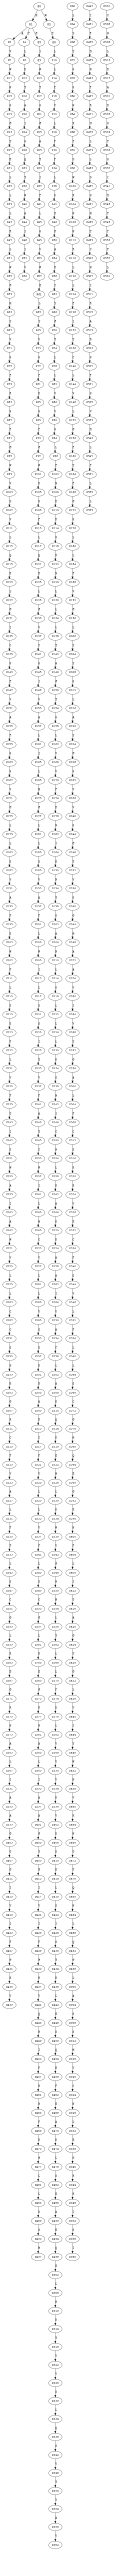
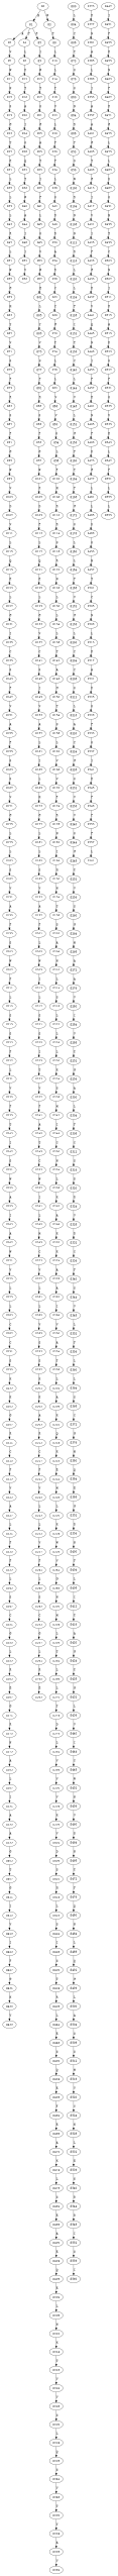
  strict digraph {
    fontname="Courier Prime"
    node [fontname="Courier Prime"]
    edge [fontname="Courier Prime"]
    S0
    S1
    S2
    S3
    S4
    S5
    S6
    S7
    S8
    S9
    S10
    S11
    S12
    S13
    S14
    S15
    S16
    S17
    S18
    S19
    S20
    S21
    S22
    S23
    S24
    S25
    S26
    S27
    S28
    S29
    S30
    S31
    S32
    S33
    S34
    S35
    S36
    S37
    S38
    S39
    S40
    S41
    S42
    S43
    S44
    S45
    S46
    S47
    S48
    S49
    S50
    S51
    S52
    S53
    S54
    S55
    S56
    S57
    S58
    S59
    S61
    S62
    S63
    S60
    S64
    S65
    S66
    S67
    S68
    S69
    S70
    S71
    S72
    S73
    S74
    S75
    S76
    S77
    S78
    S79
    S80
    S81
    S82
    S83
    S84
    S85
    S86
    S87
    S88
    S89
    S90
    S91
    S92
    S93
    S94
    S95
    S96
    S97
    S98
    S99
    S100
    S101
    S102
    S103
    S104
    S105
    S106
    S107
    S108
    S109
    S110
    S111
    S112
    S113
    S114
    S115
    S116
    S117
    S118
    S119
    S120
    S121
    S122
    S123
    S124
    S125
    S126
    S127
    S128
    S129
    S130
    S131
    S132
    S133
    S134
    S135
    S136
    S137
    S138
    S139
    S140
    S141
    S142
    S143
    S144
    S145
    S146
    S147
    S148
    S149
    S150
    S151
    S152
    S153
    S154
    S155
    S156
    S157
    S158
    S159
    S160
    S161
    S162
    S163
    S164
    S165
    S166
    S167
    S168
    S169
    S170
    S171
    S172
    S173
    S174
    S175
    S176
    S177
    S178
    S179
    S180
    S181
    S182
    S183
    S184
    S185
    S186
    S187
    S188
    S189
    S190
    S191
    S192
    S193
    S194
    S195
    S196
    S197
    S198
    S199
    S200
    S201
    S202
    S203
    S204
    S205
    S206
    S207
    S208
    S209
    S210
    S211
    S212
    S213
    S214
    S215
    S216
    S217
    S218
    S219
    S220
    S221
    S222
    S223
    S224
    S225
    S226
    S227
    S228
    S229
    S230
    S231
    S232
    S233
    S234
    S235
    S236
    S237
    S238
    S239
    S240
    S241
    S242
    S243
    S244
    S245
    S246
    S247
    S248
    S249
    S250
    S251
    S252
    S253
    S254
    S255
    S256
    S257
    S258
    S259
    S260
    S261
    S262
    S263
    S264
    S265
    S266
    S267
    S268
    S269
    S270
    S271
    S272
    S273
    S274
    S275
    S276
    S277
    S278
    S279
    S280
    S281
    S282
    S283
    S284
    S285
    S286
    S287
    S288
    S289
    S290
    S291
    S292
    S293
    S294
    S295
    S296
    S297
    S298
    S299
    S300
    S301
    S302
    S303
    S304
    S305
    S306
    S307
    S308
    S309
    S310
    S311
    S312
    S313
    S314
    S315
    S316
    S317
    S318
    S319
    S320
    S321
    S322
    S323
    S324
    S325
    S326
    S327
    S328
    S329
    S330
    S331
    S332
    S333
    S334
    S335
    S336
    S337
    S338
    S339
    S340
    S341
    S342
    S343
    S344
    S345
    S346
    S347
    S348
    S349
    S350
    S351
    S352
    S353
    S354
    S355
    S356
    S357
    S358
    S359
    S360
    S361
    S362
    S363
    S364
    n366 [label=S765]
    S366
    S367
    S368
    S369
    S370
    S371
    S372
    S373
    S374
    S375
    S376
    S377
    S378
    S379
    S380
    S381
    S382
    S383
    S384
    S385
    S386
    S387
    S388
    S389
    S390
    S391
    S392
    S393
    S394
    S395
    S396
    S397
    S398
    S399
    S400
    S401
    S402
    S403
    S404
    S405
    S406
    S407
    S408
    S409
    S410
    S411
    S412
    S413
    S414
    S415
    S416
    S417
    S418
    S419
    S420
    S421
    S422
    S423
    S424
    S425
    S426
    S427
    S428
    S429
    S430
    S431
    S432
    S433
    S434
    S435
    S436
    S437
    S438
    S439
    S440
    S441
    S442
    S444
    S445
    S446
    S448
    S449
    S450
    S447
    S451
    S452
    S453
    S454
    S455
    S456
    S457
    S458
    S459
    S460
    S461
    S462
    S463
    S464
    S465
    S466
    S467
    S468
    S469
    S470
    S471
    S472
    S473
    S474
    S475
    S476
    S477
    S478
    S479
    S480
    S481
    S482
    S483
    S484
    S485
    S486
    S487
    S488
    S489
    S490
    S491
    S492
    S493
    S494
    S495
    S496
    S497
    S498
    S499
    S500
    S501
    S502
    S503
    S504
    S505
    S506
    S507
    S508
    S509
    S510
    S511
    S512
    S513
    S514
    S515
    S516
    S517
    S518
    S519
    S520
    S521
    S522
    S523
    S524
    S525
    S526
    S527
    S528
    S529
    S530
    S531
    S532
    S533
    S534
    S535
    S536
    S537
    S538
    S539
    S540
    S541
    S542
    S543
    S544
    S545
    S546
    S547
    S548
    S549
    S550
    S551
    S552
    S553
    S554
    S555
    S556
    S557
    S558
    S559
    S560
    S561
    S562
    S0 -> S1 [label=M]
    S0 -> S2 [label=W]
    S1 -> S3 [label=A]
    S1 -> S4 [label=P]
    S1 -> S5 [label=G]
    S2 -> S6 [label=T]
    S3 -> S7 [label=V]
    S4 -> S8 [label=L]
    S5 -> S9 [label=I]
    S6 -> S10 [label=L]
    S7 -> S11 [label=W]
    S8 -> S12 [label=K]
    S9 -> S13 [label=W]
    S10 -> S14 [label=L]
    S11 -> S15 [label=N]
    S12 -> S16 [label=T]
    S13 -> S17 [label=T]
    S14 -> S18 [label=T]
    S15 -> S19 [label=S]
    S16 -> S20 [label=A]
    S17 -> S21 [label=S]
    S18 -> S22 [label=V]
    S19 -> S23 [label=G]
    S20 -> S24 [label=I]
    S21 -> S25 [label=G]
    S22 -> S26 [label=L]
    S23 -> S27 [label=T]
    S24 -> S28 [label=S]
    S25 -> S29 [label=A]
    S26 -> S30 [label=F]
    S27 -> S31 [label=H]
    S28 -> S32 [label=Q]
    S29 -> S33 [label=T]
    S30 -> S34 [label=F]
    S31 -> S35 [label=L]
    S32 -> S36 [label=T]
    S33 -> S37 [label=I]
    S34 -> S38 [label=L]
    S35 -> S39 [label=L]
    S36 -> S40 [label=W]
    S37 -> S41 [label=F]
    S38 -> S42 [label=S]
    S39 -> S43 [label=L]
    S40 -> S44 [label=A]
    S41 -> S45 [label=L]
    S42 -> S46 [label=K]
    S43 -> S47 [label=R]
    S44 -> S48 [label=I]
    S45 -> S49 [label=S]
    S46 -> S50 [label=R]
    S47 -> S51 [label=L]
    S48 -> S52 [label=I]
    S49 -> S53 [label=V]
    S50 -> S54 [label=A]
    S51 -> S55 [label=W]
    S52 -> S56 [label=V]
    S53 -> S57 [label=W]
    S54 -> S58 [label=R]
    S55 -> S59 [label=G]
    S57 -> S61 [label=E]
    S58 -> S62 [label=C]
    S59 -> S63 [label=M]
    S61 -> S65 [label=L]
    S62 -> S66 [label=Y]
    S63 -> S67 [label=Y]
    S60 -> S64 [label=L]
    S64 -> S68 [label=Y]
    S65 -> S69 [label=Y]
    S66 -> S70 [label=G]
    S67 -> S71 [label=V]
    S68 -> S72 [label=T]
    S69 -> S73 [label=V]
    S70 -> S74 [label=T]
    S71 -> S75 [label=S]
    S72 -> S76 [label=S]
    S73 -> S77 [label=S]
    S74 -> S78 [label=L]
    S75 -> S79 [label=P]
    S76 -> S80 [label=S]
    S77 -> S81 [label=P]
    S78 -> S82 [label=L]
    S79 -> S83 [label=R]
    S80 -> S84 [label=N]
    S81 -> S85 [label=K]
    S82 -> S86 [label=V]
    S83 -> S87 [label=S]
    S84 -> S88 [label=R]
    S85 -> S89 [label=S]
    S86 -> S90 [label=V]
    S87 -> S91 [label=P]
    S88 -> S92 [label=P]
    S89 -> S93 [label=P]
    S90 -> S94 [label=S]
    S91 -> S95 [label=G]
    S92 -> S96 [label=D]
    S93 -> S97 [label=G]
    S94 -> S98 [label=L]
    S95 -> S99 [label=W]
    S96 -> S100 [label=W]
    S97 -> S101 [label=W]
    S98 -> S102 [label=F]
    S99 -> S103 [label=V]
    S100 -> S104 [label=R]
    S101 -> S105 [label=K]
    S102 -> S106 [label=M]
    S103 -> S107 [label=D]
    S104 -> S108 [label=N]
    S105 -> S109 [label=D]
    S106 -> S110 [label=K]
    S107 -> S111 [label=V]
    S108 -> S112 [label=N]
    S109 -> S113 [label=F]
    S110 -> S114 [label=K]
    S111 -> S115 [label=L]
    S112 -> S116 [label=R]
    S113 -> S117 [label=L]
    S114 -> S118 [label=S]
    S115 -> S119 [label=Q]
    S116 -> S120 [label=L]
    S117 -> S121 [label=Q]
    S118 -> S122 [label=R]
    S119 -> S123 [label=H]
    S120 -> S124 [label=L]
    S121 -> S125 [label=H]
    S122 -> S126 [label=N]
    S123 -> S127 [label=L]
    S124 -> S128 [label=F]
    S125 -> S129 [label=L]
    S126 -> S130 [label=L]
    S127 -> S131 [label=G]
    S128 -> S132 [label=I]
    S129 -> S133 [label=G]
    S130 -> S134 [label=L]
    S131 -> S135 [label=I]
    S132 -> S136 [label=T]
    S133 -> S137 [label=V]
    S134 -> S138 [label=L]
    S135 -> S139 [label=C]
    S136 -> S140 [label=C]
    S137 -> S141 [label=C]
    S138 -> S142 [label=T]
    S139 -> S143 [label=S]
    S140 -> S144 [label=L]
    S141 -> S145 [label=S]
    S142 -> S146 [label=A]
    S143 -> S147 [label=F]
    S144 -> S148 [label=V]
    S145 -> S149 [label=I]
    S146 -> S150 [label=G]
    S147 -> S151 [label=V]
    S148 -> S152 [label=L]
    S149 -> S153 [label=V]
    S150 -> S154 [label=T]
    S151 -> S155 [label=A]
    S152 -> S156 [label=G]
    S153 -> S157 [label=A]
    S154 -> S158 [label=S]
    S155 -> S159 [label=F]
    S156 -> S160 [label=F]
    S157 -> S161 [label=L]
    S158 -> S162 [label=L]
    S159 -> S163 [label=S]
    S160 -> S164 [label=T]
    S161 -> S165 [label=I]
    S162 -> S166 [label=V]
    S163 -> S167 [label=S]
    S164 -> S168 [label=F]
    S165 -> S169 [label=L]
    S166 -> S170 [label=V]
    S167 -> S171 [label=V]
    S168 -> S172 [label=G]
    S169 -> S173 [label=M]
    S170 -> S174 [label=F]
    S171 -> S175 [label=G]
    S172 -> S176 [label=S]
    S173 -> S177 [label=G]
    S174 -> S178 [label=R]
    S175 -> S179 [label=L]
    S176 -> S180 [label=L]
    S177 -> S181 [label=L]
    S178 -> S182 [label=N]
    S179 -> S183 [label=L]
    S180 -> S184 [label=L]
    S181 -> S185 [label=L]
    S182 -> S186 [label=I]
    S183 -> S187 [label=S]
    S184 -> S188 [label=F]
    S185 -> S189 [label=S]
    S186 -> S190 [label=H]
    S187 -> S191 [label=V]
    S188 -> S192 [label=V]
    S189 -> S193 [label=V]
    S190 -> S194 [label=N]
    S191 -> S195 [label=A]
    S192 -> S196 [label=G]
    S193 -> S197 [label=A]
    S194 -> S198 [label=T]
    S195 -> S199 [label=F]
    S196 -> S200 [label=L]
    S197 -> S201 [label=F]
    S198 -> S202 [label=S]
    S199 -> S203 [label=S]
    S200 -> S204 [label=Y]
    S201 -> S205 [label=L]
    S202 -> S206 [label=A]
    S203 -> S207 [label=W]
    S204 -> S208 [label=Y]
    S205 -> S209 [label=W]
    S206 -> S210 [label=N]
    S207 -> S211 [label=F]
    S208 -> S212 [label=S]
    S209 -> S213 [label=I]
    S210 -> S214 [label=L]
    S211 -> S215 [label=L]
    S212 -> S216 [label=L]
    S213 -> S217 [label=L]
    S214 -> S218 [label=S]
    S215 -> S219 [label=S]
    S216 -> S220 [label=A]
    S217 -> S221 [label=S]
    S218 -> S222 [label=L]
    S219 -> S223 [label=S]
    S220 -> S224 [label=Y]
    S221 -> S225 [label=S]
    S222 -> S226 [label=L]
    S223 -> S227 [label=F]
    S224 -> S228 [label=G]
    S225 -> S229 [label=I]
    S226 -> S230 [label=L]
    S227 -> S231 [label=L]
    S228 -> S232 [label=S]
    S229 -> S233 [label=T]
    S230 -> S234 [label=K]
    S231 -> S235 [label=V]
    S232 -> S236 [label=V]
    S233 -> S237 [label=V]
    S234 -> S238 [label=S]
    S235 -> S239 [label=F]
    S236 -> S240 [label=V]
    S237 -> S241 [label=F]
    S238 -> S242 [label=M]
    S239 -> S243 [label=T]
    S240 -> S244 [label=S]
    S241 -> S245 [label=A]
    S242 -> S246 [label=I]
    S243 -> S247 [label=I]
    S244 -> S248 [label=G]
    S245 -> S249 [label=T]
    S246 -> S250 [label=C]
    S247 -> S251 [label=S]
    S248 -> S252 [label=T]
    S249 -> S253 [label=C]
    S250 -> S254 [label=N]
    S251 -> S255 [label=W]
    S252 -> S256 [label=V]
    S253 -> S257 [label=W]
    S254 -> S258 [label=L]
    S255 -> S259 [label=A]
    S256 -> S260 [label=S]
    S257 -> S261 [label=I]
    S258 -> S262 [label=K]
    S259 -> S263 [label=I]
    S260 -> S264 [label=G]
    S261 -> S265 [label=L]
    S262 -> S266 [label=A]
    S263 -> S267 [label=A]
    S264 -> S268 [label=M]
    S265 -> S269 [label=M]
    S266 -> S270 [label=K]
    S267 -> S271 [label=W]
    S268 -> S272 [label=A]
    S269 -> S273 [label=C]
    S270 -> S274 [label=K]
    S271 -> S275 [label=V]
    S272 -> S276 [label=A]
    S273 -> S277 [label=V]
    S274 -> S278 [label=A]
    S275 -> S279 [label=L]
    S276 -> S280 [label=V]
    S277 -> S281 [label=L]
    S278 -> S282 [label=A]
    S279 -> S283 [label=L]
    S280 -> S284 [label=I]
    S281 -> S285 [label=L]
    S282 -> S286 [label=I]
    S283 -> S287 [label=C]
    S284 -> S288 [label=V]
    S285 -> S289 [label=V]
    S286 -> S290 [label=V]
    S287 -> S291 [label=C]
    S288 -> S292 [label=T]
    S289 -> S293 [label=S]
    S290 -> S294 [label=A]
    S291 -> S295 [label=S]
    S292 -> S296 [label=G]
    S293 -> S297 [label=S]
    S294 -> S298 [label=P]
    S295 -> S299 [label=K]
    S296 -> S300 [label=A]
    S297 -> S301 [label=K]
    S298 -> S302 [label=L]
    S299 -> S303 [label=H]
    S300 -> S304 [label=L]
    S301 -> S305 [label=H]
    S302 -> S306 [label=A]
    S303 -> S307 [label=G]
    S304 -> S308 [label=F]
    S305 -> S309 [label=A]
    S306 -> S310 [label=K]
    S307 -> S311 [label=R]
    S308 -> S312 [label=C]
    S309 -> S313 [label=R]
    S310 -> S314 [label=Q]
    S311 -> S315 [label=C]
    S312 -> S316 [label=S]
    S313 -> S317 [label=C]
    S314 -> S318 [label=K]
    S315 -> S319 [label=F]
    S316 -> S320 [label=K]
    S317 -> S321 [label=F]
    S318 -> S322 [label=E]
    S319 -> S323 [label=V]
    S320 -> S324 [label=R]
    S321 -> S325 [label=V]
    S322 -> S326 [label=M]
    S323 -> S327 [label=A]
    S324 -> S328 [label=V]
    S325 -> S329 [label=L]
    S326 -> S330 [label=L]
    S327 -> S331 [label=L]
    S328 -> S332 [label=R]
    S329 -> S333 [label=L]
    S330 -> S334 [label=K]
    S331 -> S335 [label=F]
    S332 -> S336 [label=C]
    S333 -> S337 [label=V]
    S334 -> S338 [label=W]
    S335 -> S339 [label=F]
    S336 -> S340 [label=F]
    S337 -> S341 [label=F]
    S338 -> S342 [label=V]
    S339 -> S343 [label=L]
    S340 -> S344 [label=S]
    S341 -> S345 [label=L]
    S342 -> S346 [label=G]
    S343 -> S347 [label=S]
    S344 -> S348 [label=V]
    S345 -> S349 [label=S]
    S346 -> S350 [label=N]
    S347 -> S351 [label=C]
    S348 -> S352 [label=L]
    S349 -> S353 [label=C]
    S350 -> S354 [label=M]
    S351 -> S355 [label=G]
    S352 -> S356 [label=F]
    S353 -> S357 [label=G]
    S354 -> S358 [label=L]
    S355 -> S359 [label=L]
    S356 -> S360 [label=L]
    S357 -> S361 [label=L]
    S358 -> S362 [label=T]
    S359 -> S363 [label=R]
    S360 -> S364 [label=L]
    S361 -> n366 [label=R]
    S362 -> S366 [label=L]
    S363 -> S367 [label=E]
    S364 -> S368 [label=S]
    n366 -> S369 [label=E]
    S366 -> S370 [label=L]
    S367 -> S371 [label=G]
    S368 -> S372 [label=C]
-   S369 -> S373 [label=G]
    S370 -> S374 [label=P]
    S371 -> S375 [label=R]
    S372 -> S376 [label=G]
    S373 -> S377 [label=R]
    S374 -> S378 [label=D]
    S375 -> S379 [label=N]
    S376 -> S380 [label=M]
    S377 -> S381 [label=N]
    S378 -> S382 [label=L]
    S379 -> S383 [label=A]
    S380 -> S384 [label=Q]
    S381 -> S385 [label=A]
    S382 -> S386 [label=V]
    S383 -> S387 [label=L]
    S384 -> S388 [label=E]
    S385 -> S389 [label=L]
    S386 -> S390 [label=V]
    S387 -> S391 [label=I]
    S388 -> S392 [label=G]
    S389 -> S393 [label=I]
    S390 -> S394 [label=V]
    S391 -> S395 [label=A]
    S392 -> S396 [label=R]
    S393 -> S397 [label=A]
    S394 -> S398 [label=K]
    S395 -> S399 [label=A]
    S396 -> S400 [label=N]
    S397 -> S401 [label=A]
    S398 -> S402 [label=V]
    S399 -> S403 [label=G]
    S400 -> S404 [label=F]
    S401 -> S405 [label=G]
    S402 -> S406 [label=D]
    S403 -> S407 [label=T]
    S404 -> S408 [label=L]
    S405 -> S409 [label=T]
    S406 -> S410 [label=S]
    S407 -> S411 [label=G]
    S408 -> S412 [label=I]
    S409 -> S413 [label=G]
    S410 -> S414 [label=H]
    S411 -> S415 [label=I]
    S412 -> S416 [label=T]
    S413 -> S417 [label=I]
    S414 -> S418 [label=L]
    S415 -> S419 [label=V]
    S416 -> S420 [label=A]
    S417 -> S421 [label=V]
    S418 -> S422 [label=S]
    S419 -> S423 [label=I]
    S420 -> S424 [label=G]
    S421 -> S425 [label=I]
    S422 -> S426 [label=I]
    S423 -> S427 [label=F]
    S424 -> S428 [label=T]
    S425 -> S429 [label=F]
    S426 -> S430 [label=S]
    S427 -> S431 [label=G]
    S428 -> S432 [label=G]
    S429 -> S433 [label=G]
    S430 -> S434 [label=T]
    S431 -> S435 [label=H]
    S432 -> S436 [label=L]
    S433 -> S437 [label=H]
    S434 -> S438 [label=R]
    S435 -> S439 [label=V]
    S436 -> S440 [label=V]
    S437 -> S441 [label=V]
    S438 -> S442 [label=L]
    S440 -> S444 [label=I]
    S441 -> S445 [label=Q]
    S442 -> S446 [label=E]
    S444 -> S448 [label=Y]
    S445 -> S449 [label=N]
    S446 -> S450 [label=S]
    S448 -> S452 [label=W]
    S449 -> S453 [label=I]
    S450 -> S454 [label=Q]
    S447 -> S451 [label=I]
    S451 -> S455 [label=F]
    S452 -> S456 [label=N]
    S453 -> S457 [label=F]
    S454 -> S458 [label=E]
    S455 -> S459 [label=H]
    S456 -> S460 [label=V]
    S457 -> S461 [label=H]
    S458 -> S462 [label=F]
    S459 -> S463 [label=N]
    S460 -> S464 [label=K]
    S461 -> S465 [label=N]
    S462 -> S466 [label=E]
    S463 -> S467 [label=F]
    S464 -> S468 [label=N]
    S465 -> S469 [label=F]
    S466 -> S470 [label=A]
    S467 -> S471 [label=R]
    S468 -> S472 [label=T]
    S469 -> S473 [label=K]
    S470 -> S474 [label=K]
    S471 -> S475 [label=G]
    S472 -> S476 [label=F]
    S473 -> S477 [label=G]
    S474 -> S478 [label=L]
    S475 -> S479 [label=L]
    S476 -> S480 [label=Q]
    S477 -> S481 [label=L]
    S478 -> S482 [label=S]
    S479 -> S483 [label=L]
    S480 -> S484 [label=N]
    S481 -> S485 [label=L]
    S482 -> S486 [label=E]
    S483 -> S487 [label=D]
    S484 -> S488 [label=L]
    S485 -> S489 [label=D]
    S486 -> S490 [label=A]
    S487 -> S491 [label=S]
    S488 -> S492 [label=Q]
    S489 -> S493 [label=S]
    S490 -> S494 [label=E]
    S491 -> S495 [label=M]
    S492 -> S496 [label=G]
    S493 -> S497 [label=M]
    S494 -> S498 [label=Q]
    S495 -> S499 [label=T]
    S496 -> S500 [label=L]
+   S497 -> S501 [label=T]
    S498 -> S502 [label=E]
    S499 -> S503 [label=C]
    S500 -> S504 [label=A]
    S501 -> S505 [label=C]
    S502 -> S506 [label=L]
    S503 -> S507 [label=N]
    S504 -> S508 [label=S]
    S505 -> S509 [label=N]
    S506 -> S510 [label=N]
    S507 -> S511 [label=I]
    S508 -> S512 [label=S]
    S509 -> S513 [label=L]
    S510 -> S514 [label=K]
    S511 -> S515 [label=R]
    S512 -> S516 [label=M]
    S513 -> S517 [label=R]
    S514 -> S518 [label=T]
    S515 -> S519 [label=A]
    S516 -> S520 [label=V]
    S517 -> S521 [label=A]
    S518 -> S522 [label=V]
    S519 -> S523 [label=K]
    S520 -> S524 [label=C]
    S521 -> S525 [label=K]
    S522 -> S526 [label=V]
    S523 -> S527 [label=S]
    S524 -> S528 [label=N]
    S525 -> S529 [label=S]
    S526 -> S530 [label=S]
    S527 -> S531 [label=F]
    S528 -> S532 [label=L]
    S529 -> S533 [label=F]
    S530 -> S534 [label=L]
    S531 -> S535 [label=S]
    S532 -> S536 [label=E]
    S533 -> S537 [label=S]
    S534 -> S538 [label=Q]
    S535 -> S539 [label=V]
    S536 -> S540 [label=K]
    S537 -> S541 [label=I]
    S538 -> S542 [label=S]
    S539 -> S543 [label=H]
    S540 -> S544 [label=R]
    S541 -> S545 [label=H]
    S542 -> S546 [label=V]
    S543 -> S547 [label=L]
    S544 -> S548 [label=R]
    S545 -> S549 [label=F]
    S546 -> S550 [label=T]
    S547 -> S551 [label=P]
    S548 -> S552 [label=I]
    S549 -> S553 [label=P]
    S550 -> S554 [label=Y]
    S551 -> S555 [label=L]
    S552 -> S556 [label=S]
    S553 -> S557 [label=F]
    S554 -> S558 [label=A]
    S555 -> S559 [label=L]
    S556 -> S560 [label=I]
    S557 -> S561 [label=L]
    S558 -> S562 [label=V]
  }
